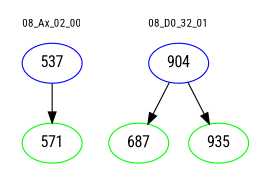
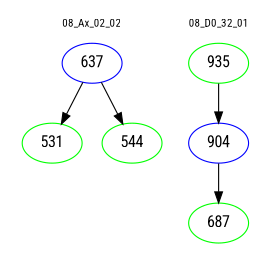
  digraph {
    fontname="Roboto Condensed"
    node [color=green fontname="Roboto Condensed"]
    edge [color=black fontname="Roboto Condensed"]
-   n1 [color=blue label=537]
-   n2 [label=571]
+   n1 [color=blue label=637]
+   n2 [label=531]
+   n3 [label=544]
    n4 [color=blue label=904]
    n5 [label=687]
    n6 [label=935]
    subgraph cluster_1 {
      color=white
      fontsize=10
-     label="08_Ax_02_00"
+     label="08_Ax_02_02"
      n1
      n2
+     n3
    }
    subgraph cluster_2 {
      color=white
      fontsize=10
      label="08_D0_32_01"
      n4
      n5
      n6
    }
    n1 -> n2
+   n1 -> n3
    n4 -> n5
-   n4 -> n6
+   n6 -> n4
  }
